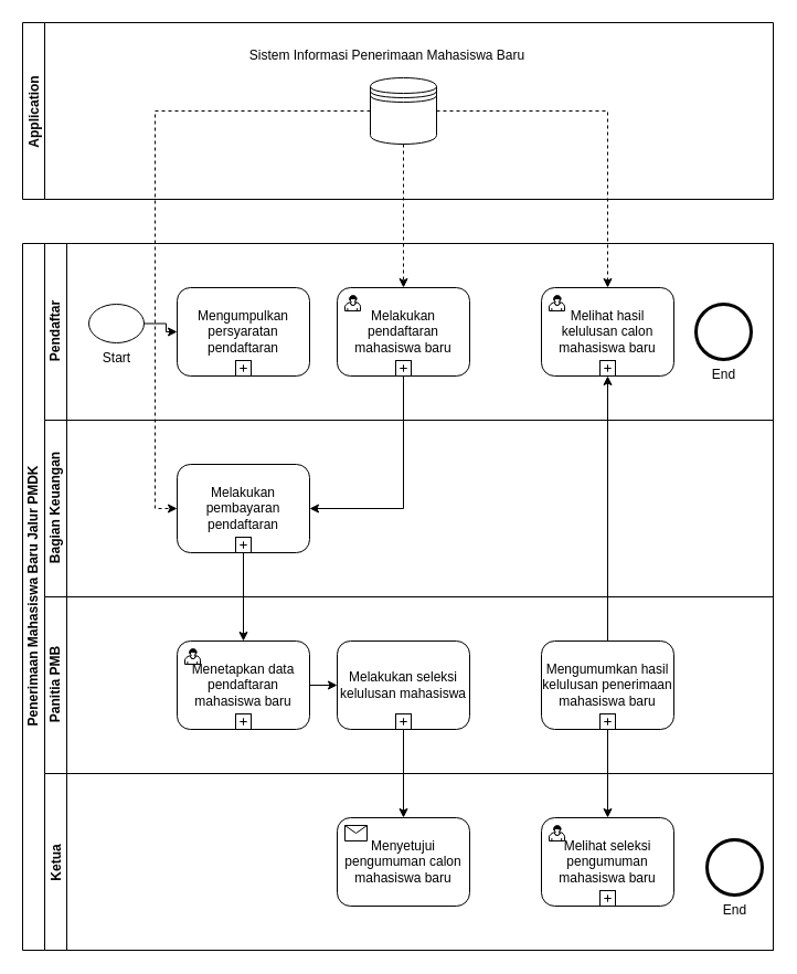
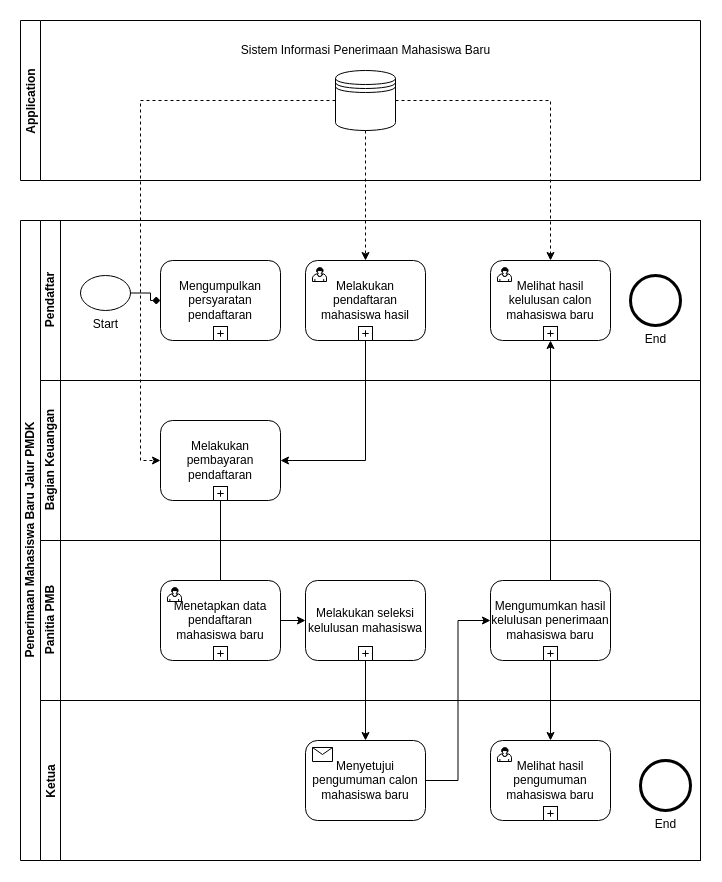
  <mxCell id="0" />
  <mxCell id="1" parent="0" />
  <mxCell id="2" value="Application" style="swimlane;startSize=20;horizontal=0;" parent="1" vertex="1"><mxGeometry x="20" y="20" width="680" height="160" as="geometry" /></mxCell>
  <mxCell id="3" value="" style="shape=datastore;whiteSpace=wrap;html=1;" parent="2" vertex="1"><mxGeometry x="315" y="50" width="60" height="60" as="geometry" /></mxCell>
- <mxCell id="4" value="Sistem Informasi Penerimaan Mahasiswa Baru" style="text;html=1;align=center;verticalAlign=middle;resizable=0;points=[];autosize=1;" vertex="1" parent="2"><mxGeometry x="180" y="20" width="300" height="20" as="geometry" /></mxCell>
+ <mxCell id="4" value="Sistem Informasi Penerimaan Mahasiswa Baru" style="text;html=1;align=center;verticalAlign=middle;resizable=0;points=[];autosize=1;" vertex="1" parent="2"><mxGeometry x="195" y="20" width="300" height="20" as="geometry" /></mxCell>
  <mxCell id="5" value="Penerimaan Mahasiswa Baru Jalur PMDK" style="swimlane;html=1;childLayout=stackLayout;resizeParent=1;resizeParentMax=0;horizontal=0;startSize=20;horizontalStack=0;" parent="1" vertex="1"><mxGeometry x="20" y="220" width="680" height="640" as="geometry" /></mxCell>
  <mxCell id="6" value="Pendaftar" style="swimlane;html=1;startSize=20;horizontal=0;" parent="5" vertex="1"><mxGeometry x="20" width="660" height="160" as="geometry" /></mxCell>
  <mxCell id="7" value="End" style="shape=mxgraph.bpmn.shape;html=1;verticalLabelPosition=bottom;labelBackgroundColor=#ffffff;verticalAlign=top;align=center;perimeter=ellipsePerimeter;outlineConnect=0;outline=end;symbol=general;" parent="6" vertex="1"><mxGeometry x="590" y="55" width="50" height="50" as="geometry" /></mxCell>
  <mxCell id="8" value="Melihat hasil kelulusan calon mahasiswa baru" style="html=1;whiteSpace=wrap;rounded=1;dropTarget=0;" parent="6" vertex="1"><mxGeometry x="450" y="40" width="120" height="80" as="geometry" /></mxCell>
  <mxCell id="9" value="" style="html=1;shape=mxgraph.bpmn.user_task;outlineConnect=0;" parent="8" vertex="1"><mxGeometry width="14" height="14" relative="1" as="geometry"><mxPoint x="7" y="7" as="offset" /></mxGeometry></mxCell>
  <mxCell id="10" value="" style="html=1;shape=plus;outlineConnect=0;" parent="8" vertex="1"><mxGeometry x="0.5" y="1" width="14" height="14" relative="1" as="geometry"><mxPoint x="-7" y="-14" as="offset" /></mxGeometry></mxCell>
- <mxCell id="11" style="edgeStyle=orthogonalEdgeStyle;rounded=0;orthogonalLoop=1;jettySize=auto;html=1;" parent="6" source="12" target="13" edge="1"><mxGeometry relative="1" as="geometry" /></mxCell>
+ <mxCell id="11" style="edgeStyle=orthogonalEdgeStyle;rounded=0;orthogonalLoop=1;jettySize=auto;html=1;endArrow=diamond;" parent="6" source="12" target="13" edge="1"><mxGeometry relative="1" as="geometry" /></mxCell>
  <mxCell id="12" value="Start" style="shape=mxgraph.bpmn.shape;html=1;verticalLabelPosition=bottom;labelBackgroundColor=#ffffff;verticalAlign=top;align=center;perimeter=ellipsePerimeter;outlineConnect=0;outline=standard;symbol=general;" parent="6" vertex="1"><mxGeometry x="40" y="55" width="50" height="35" as="geometry" /></mxCell>
  <mxCell id="13" value="Mengumpulkan persyaratan pendaftaran" style="html=1;whiteSpace=wrap;rounded=1;dropTarget=0;" parent="6" vertex="1"><mxGeometry x="120" y="40" width="120" height="80" as="geometry" /></mxCell>
  <mxCell id="14" value="" style="html=1;shape=plus;outlineConnect=0;" parent="13" vertex="1"><mxGeometry x="0.5" y="1" width="14" height="14" relative="1" as="geometry"><mxPoint x="-7" y="-14" as="offset" /></mxGeometry></mxCell>
- <mxCell id="15" value="Melakukan pendaftaran mahasiswa baru" style="html=1;whiteSpace=wrap;rounded=1;dropTarget=0;" parent="6" vertex="1"><mxGeometry x="265" y="40" width="120" height="80" as="geometry" /></mxCell>
+ <mxCell id="15" value="Melakukan pendaftaran mahasiswa hasil" style="html=1;whiteSpace=wrap;rounded=1;dropTarget=0;" parent="6" vertex="1"><mxGeometry x="265" y="40" width="120" height="80" as="geometry" /></mxCell>
  <mxCell id="16" value="" style="html=1;shape=mxgraph.bpmn.user_task;outlineConnect=0;" parent="15" vertex="1"><mxGeometry width="14" height="14" relative="1" as="geometry"><mxPoint x="7" y="7" as="offset" /></mxGeometry></mxCell>
  <mxCell id="17" value="" style="html=1;shape=plus;outlineConnect=0;" parent="15" vertex="1"><mxGeometry x="0.5" y="1" width="14" height="14" relative="1" as="geometry"><mxPoint x="-7" y="-14" as="offset" /></mxGeometry></mxCell>
  <mxCell id="18" value="Bagian Keuangan" style="swimlane;html=1;startSize=20;horizontal=0;" parent="5" vertex="1"><mxGeometry x="20" y="160" width="660" height="160" as="geometry" /></mxCell>
  <mxCell id="19" value="Melakukan pembayaran pendaftaran" style="html=1;whiteSpace=wrap;rounded=1;dropTarget=0;" parent="18" vertex="1"><mxGeometry x="120" y="40" width="120" height="80" as="geometry" /></mxCell>
  <mxCell id="20" value="" style="html=1;shape=plus;outlineConnect=0;" parent="19" vertex="1"><mxGeometry x="0.5" y="1" width="14" height="14" relative="1" as="geometry"><mxPoint x="-7" y="-14" as="offset" /></mxGeometry></mxCell>
  <mxCell id="21" value="Panitia PMB" style="swimlane;html=1;startSize=20;horizontal=0;" parent="5" vertex="1"><mxGeometry x="20" y="320" width="660" height="160" as="geometry" /></mxCell>
  <mxCell id="22" value="&lt;div&gt;Melakukan seleksi kelulusan mahasiswa&lt;/div&gt;" style="html=1;whiteSpace=wrap;rounded=1;dropTarget=0;" parent="21" vertex="1"><mxGeometry x="265" y="40" width="120" height="80" as="geometry" /></mxCell>
  <mxCell id="23" value="" style="html=1;shape=plus;outlineConnect=0;" parent="22" vertex="1"><mxGeometry x="0.5" y="1" width="14" height="14" relative="1" as="geometry"><mxPoint x="-7" y="-14" as="offset" /></mxGeometry></mxCell>
  <mxCell id="24" style="edgeStyle=orthogonalEdgeStyle;rounded=0;orthogonalLoop=1;jettySize=auto;html=1;" parent="21" source="25" target="22" edge="1"><mxGeometry relative="1" as="geometry" /></mxCell>
  <mxCell id="25" value="Menetapkan data pendaftaran mahasiswa baru" style="html=1;whiteSpace=wrap;rounded=1;dropTarget=0;" parent="21" vertex="1"><mxGeometry x="120" y="40" width="120" height="80" as="geometry" /></mxCell>
  <mxCell id="26" value="" style="html=1;shape=mxgraph.bpmn.user_task;outlineConnect=0;" parent="25" vertex="1"><mxGeometry width="14" height="14" relative="1" as="geometry"><mxPoint x="7" y="7" as="offset" /></mxGeometry></mxCell>
  <mxCell id="27" value="" style="html=1;shape=plus;outlineConnect=0;" parent="25" vertex="1"><mxGeometry x="0.5" y="1" width="14" height="14" relative="1" as="geometry"><mxPoint x="-7" y="-14" as="offset" /></mxGeometry></mxCell>
  <mxCell id="28" value="Mengumumkan hasil kelulusan penerimaan mahasiswa baru" style="html=1;whiteSpace=wrap;rounded=1;dropTarget=0;" parent="21" vertex="1"><mxGeometry x="450" y="40" width="120" height="80" as="geometry" /></mxCell>
  <mxCell id="29" value="" style="html=1;shape=plus;outlineConnect=0;" parent="28" vertex="1"><mxGeometry x="0.5" y="1" width="14" height="14" relative="1" as="geometry"><mxPoint x="-7" y="-14" as="offset" /></mxGeometry></mxCell>
  <mxCell id="30" value="Ketua" style="swimlane;startSize=20;horizontal=0;" parent="5" vertex="1"><mxGeometry x="20" y="480" width="660" height="160" as="geometry" /></mxCell>
  <mxCell id="31" value="End" style="shape=mxgraph.bpmn.shape;html=1;verticalLabelPosition=bottom;labelBackgroundColor=#ffffff;verticalAlign=top;align=center;perimeter=ellipsePerimeter;outlineConnect=0;outline=end;symbol=general;" parent="30" vertex="1"><mxGeometry x="600" y="60" width="50" height="50" as="geometry" /></mxCell>
- <mxCell id="32" value="Melihat seleksi pengumuman mahasiswa baru" style="html=1;whiteSpace=wrap;rounded=1;dropTarget=0;" parent="30" vertex="1"><mxGeometry x="450" y="40" width="120" height="80" as="geometry" /></mxCell>
+ <mxCell id="32" value="Melihat hasil pengumuman mahasiswa baru" style="html=1;whiteSpace=wrap;rounded=1;dropTarget=0;" parent="30" vertex="1"><mxGeometry x="450" y="40" width="120" height="80" as="geometry" /></mxCell>
  <mxCell id="33" value="" style="html=1;shape=mxgraph.bpmn.user_task;outlineConnect=0;" parent="32" vertex="1"><mxGeometry width="14" height="14" relative="1" as="geometry"><mxPoint x="7" y="7" as="offset" /></mxGeometry></mxCell>
  <mxCell id="34" value="" style="html=1;shape=plus;outlineConnect=0;" parent="32" vertex="1"><mxGeometry x="0.5" y="1" width="14" height="14" relative="1" as="geometry"><mxPoint x="-7" y="-14" as="offset" /></mxGeometry></mxCell>
  <mxCell id="35" value="Menyetujui pengumuman calon mahasiswa baru" style="html=1;whiteSpace=wrap;rounded=1;dropTarget=0;" parent="30" vertex="1"><mxGeometry x="265" y="40" width="120" height="80" as="geometry" /></mxCell>
  <mxCell id="36" value="" style="html=1;shape=message;outlineConnect=0;" parent="35" vertex="1"><mxGeometry width="20" height="14" relative="1" as="geometry"><mxPoint x="7" y="7" as="offset" /></mxGeometry></mxCell>
  <mxCell id="37" style="edgeStyle=orthogonalEdgeStyle;rounded=0;orthogonalLoop=1;jettySize=auto;html=1;entryX=1;entryY=0.5;entryDx=0;entryDy=0;" parent="5" source="17" target="19" edge="1"><mxGeometry relative="1" as="geometry"><Array as="points"><mxPoint x="345" y="240" /></Array></mxGeometry></mxCell>
- <mxCell id="38" style="edgeStyle=orthogonalEdgeStyle;rounded=0;orthogonalLoop=1;jettySize=auto;html=1;" parent="5" source="19" target="25" edge="1"><mxGeometry relative="1" as="geometry" /></mxCell>
+ <mxCell id="38" style="edgeStyle=orthogonalEdgeStyle;rounded=0;orthogonalLoop=1;jettySize=auto;html=1;endArrow=none;" parent="5" source="19" target="25" edge="1"><mxGeometry relative="1" as="geometry" /></mxCell>
  <mxCell id="39" style="edgeStyle=orthogonalEdgeStyle;rounded=0;orthogonalLoop=1;jettySize=auto;html=1;" parent="5" source="22" target="35" edge="1"><mxGeometry relative="1" as="geometry" /></mxCell>
+ <mxCell id="40" style="edgeStyle=orthogonalEdgeStyle;rounded=0;orthogonalLoop=1;jettySize=auto;html=1;entryX=0;entryY=0.5;entryDx=0;entryDy=0;" parent="5" source="35" target="28" edge="1"><mxGeometry relative="1" as="geometry" /></mxCell>
  <mxCell id="41" style="edgeStyle=orthogonalEdgeStyle;rounded=0;orthogonalLoop=1;jettySize=auto;html=1;entryX=0.5;entryY=1;entryDx=0;entryDy=0;" parent="5" source="28" target="10" edge="1"><mxGeometry relative="1" as="geometry" /></mxCell>
  <mxCell id="42" style="edgeStyle=orthogonalEdgeStyle;rounded=0;orthogonalLoop=1;jettySize=auto;html=1;" parent="5" source="29" target="32" edge="1"><mxGeometry relative="1" as="geometry" /></mxCell>
  <mxCell id="43" style="edgeStyle=orthogonalEdgeStyle;rounded=0;orthogonalLoop=1;jettySize=auto;html=1;dashed=1;" parent="1" source="3" target="15" edge="1"><mxGeometry relative="1" as="geometry" /></mxCell>
  <mxCell id="44" style="edgeStyle=orthogonalEdgeStyle;rounded=0;orthogonalLoop=1;jettySize=auto;html=1;entryX=0;entryY=0.5;entryDx=0;entryDy=0;dashed=1;" parent="1" source="3" target="19" edge="1"><mxGeometry relative="1" as="geometry" /></mxCell>
  <mxCell id="45" style="edgeStyle=orthogonalEdgeStyle;rounded=0;orthogonalLoop=1;jettySize=auto;html=1;entryX=0.5;entryY=0;entryDx=0;entryDy=0;dashed=1;" parent="1" source="3" target="8" edge="1"><mxGeometry relative="1" as="geometry" /></mxCell>
